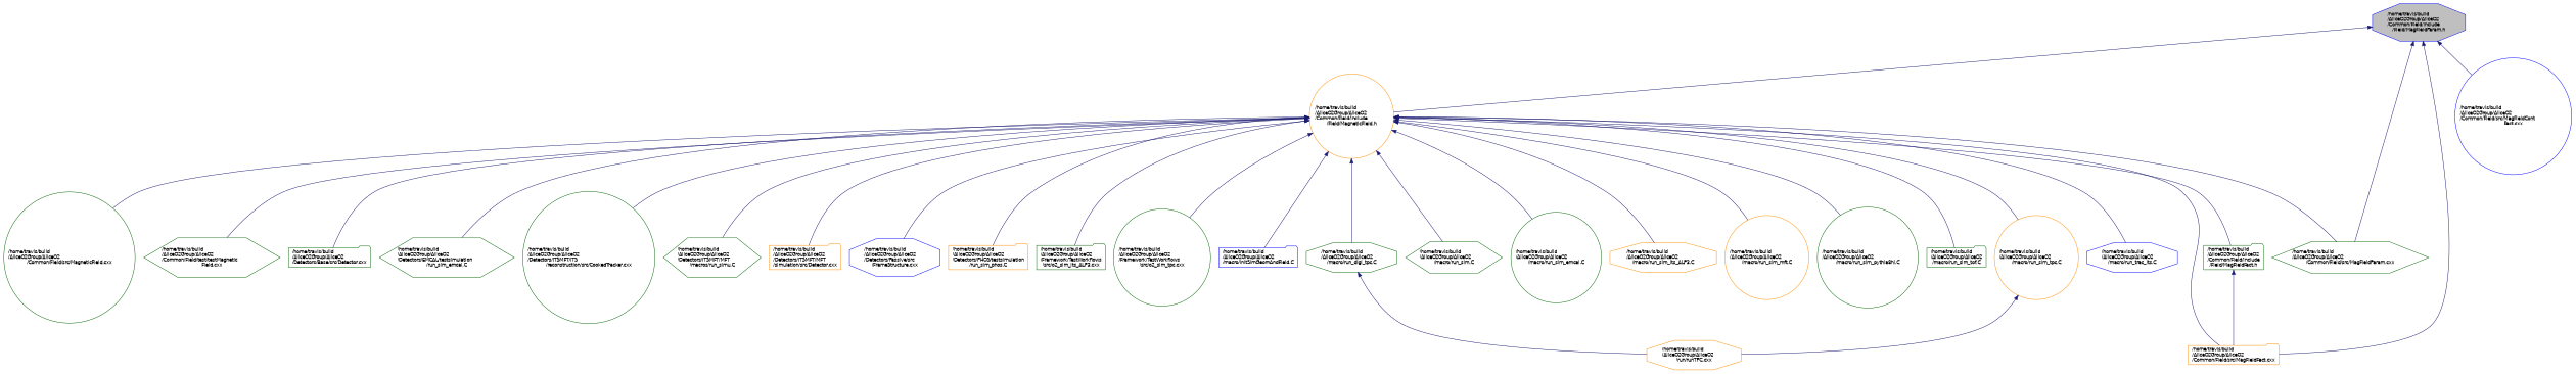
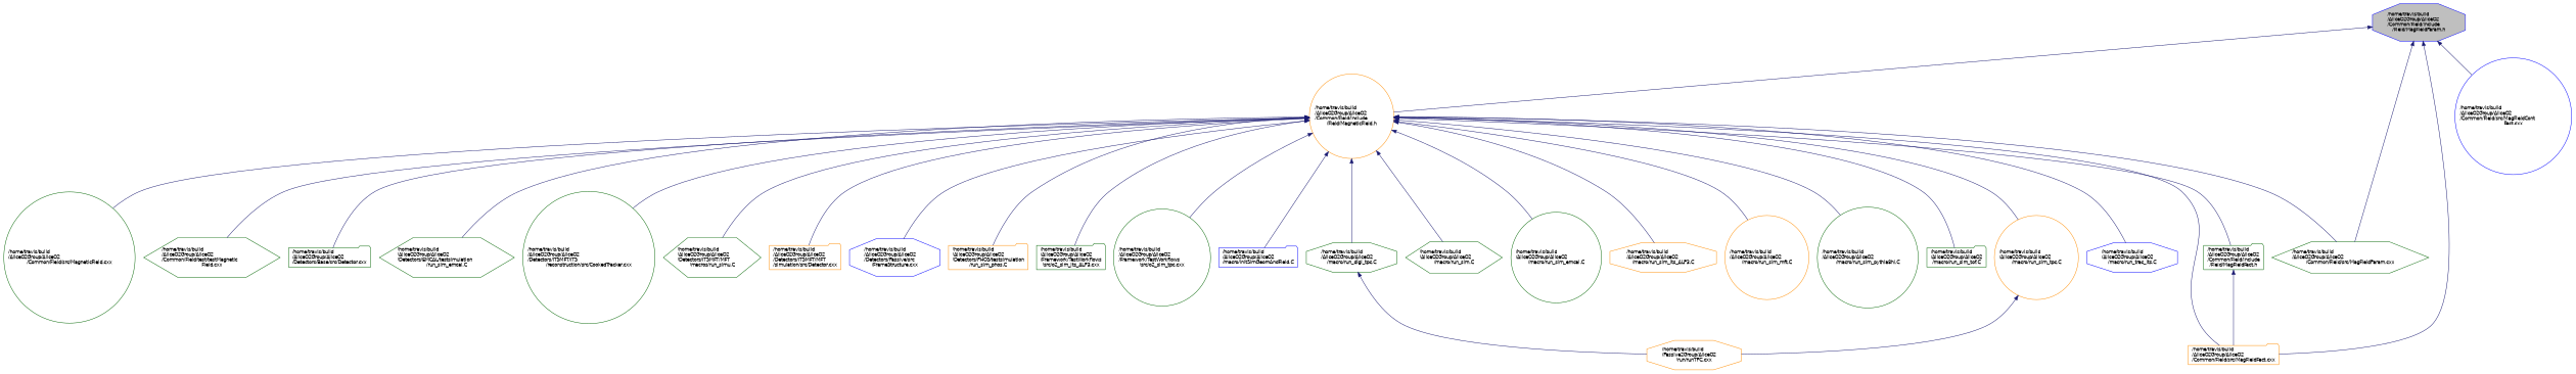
  digraph {
    node [color=darkgreen fontname=Helvetica fontsize=10 shape=circle]
    edge [color=midnightblue dir=back fontname=Helvetica fontsize=10 labelfontname=Helvetica labelfontsize=10 style=solid]
    n1 [color=blue fillcolor=grey75 fontcolor=black height=0.2 label="/home/travis/build\l/AliceO2Group/AliceO2\l/Common/Field/include\l/Field/MagFieldParam.h" shape=octagon style=filled width=0.4]
    n2 [color=darkorange height=0.2 label="/home/travis/build\l/AliceO2Group/AliceO2\l/Common/Field/include\l/Field/MagneticField.h" width=0.4]
    n3 [color=darkorange height=0.2 label="/home/travis/build\l/AliceO2Group/AliceO2\l/Common/Field/src/MagFieldFact.cxx" shape=folder width=0.4]
    n4 [height=0.2 label="/home/travis/build\l/AliceO2Group/AliceO2\l/Common/Field/src/MagFieldParam.cxx" shape=hexagon width=0.4]
    n5 [color=blue height=0.2 label="/home/travis/build\l/AliceO2Group/AliceO2\l/Common/Field/src/MagFieldCont\lFact.cxx" width=0.4]
    n6 [height=0.2 label="/home/travis/build\l/AliceO2Group/AliceO2\l/Common/Field/include\l/Field/MagFieldFact.h" shape=folder width=0.4]
    n7 [height=0.2 label="/home/travis/build\l/AliceO2Group/AliceO2\l/Common/Field/src/MagneticField.cxx" width=0.4]
    n8 [height=0.2 label="/home/travis/build\l/AliceO2Group/AliceO2\l/Common/Field/test/testMagnetic\lField.cxx" shape=hexagon width=0.4]
    n9 [height=0.2 label="/home/travis/build\l/AliceO2Group/AliceO2\l/Detectors/Base/src/Detector.cxx" shape=folder width=0.4]
    n10 [height=0.2 label="/home/travis/build\l/AliceO2Group/AliceO2\l/Detectors/EMCAL/testsimulation\l/run_sim_emcal.C" shape=hexagon width=0.4]
    n11 [height=0.2 label="/home/travis/build\l/AliceO2Group/AliceO2\l/Detectors/ITSMFT/ITS\l/reconstruction/src/CookedTracker.cxx" width=0.4]
    n12 [height=0.2 label="/home/travis/build\l/AliceO2Group/AliceO2\l/Detectors/ITSMFT/MFT\l/macros/run_simu.C" shape=hexagon width=0.4]
    n13 [color=darkorange height=0.2 label="/home/travis/build\l/AliceO2Group/AliceO2\l/Detectors/ITSMFT/MFT\l/simulation/src/Detector.cxx" shape=folder width=0.4]
    n14 [color=blue height=0.2 label="/home/travis/build\l/AliceO2Group/AliceO2\l/Detectors/Passive/src\l/FrameStructure.cxx" shape=octagon width=0.4]
    n15 [color=darkorange height=0.2 label="/home/travis/build\l/AliceO2Group/AliceO2\l/Detectors/PHOS/testsimulation\l/run_sim_phos.C" shape=folder width=0.4]
    n16 [height=0.2 label="/home/travis/build\l/AliceO2Group/AliceO2\l/Framework/TestWorkflows\l/src/o2_sim_its_ALP3.cxx" shape=folder width=0.4]
    n17 [height=0.2 label="/home/travis/build\l/AliceO2Group/AliceO2\l/Framework/TestWorkflows\l/src/o2_sim_tpc.cxx" width=0.4]
    n18 [color=blue height=0.2 label="/home/travis/build\l/AliceO2Group/AliceO2\l/macro/initSimGeomAndField.C" shape=folder width=0.4]
    n19 [height=0.2 label="/home/travis/build\l/AliceO2Group/AliceO2\l/macro/run_digi_tpc.C" shape=octagon width=0.4]
    n20 [height=0.2 label="/home/travis/build\l/AliceO2Group/AliceO2\l/macro/run_sim.C" shape=hexagon width=0.4]
    n21 [height=0.2 label="/home/travis/build\l/AliceO2Group/AliceO2\l/macro/run_sim_emcal.C" width=0.4]
    n22 [color=darkorange height=0.2 label="/home/travis/build\l/AliceO2Group/AliceO2\l/macro/run_sim_its_ALP3.C" shape=octagon width=0.4]
    n23 [color=darkorange height=0.2 label="/home/travis/build\l/AliceO2Group/AliceO2\l/macro/run_sim_mft.C" width=0.4]
    n24 [height=0.2 label="/home/travis/build\l/AliceO2Group/AliceO2\l/macro/run_sim_pythia8hi.C" width=0.4]
    n25 [height=0.2 label="/home/travis/build\l/AliceO2Group/AliceO2\l/macro/run_sim_tof.C" shape=folder width=0.4]
    n26 [color=darkorange height=0.2 label="/home/travis/build\l/AliceO2Group/AliceO2\l/macro/run_sim_tpc.C" width=0.4]
    n27 [color=blue height=0.2 label="/home/travis/build\l/AliceO2Group/AliceO2\l/macro/run_trac_its.C" shape=octagon width=0.4]
-   n28 [color=darkorange height=0.2 label="/home/travis/build\l/AliceO2Group/AliceO2\l/run/runTPC.cxx" shape=octagon width=0.4]
+   n28 [color=darkorange height=0.2 label="/home/travis/build\l/Passive2Group/AliceO2\l/run/runTPC.cxx" shape=octagon width=0.4]
    n1 -> n2
    n1 -> n3
    n1 -> n4
    n1 -> n5
    n2 -> n3
    n2 -> n4
    n2 -> n6
    n2 -> n7
    n2 -> n8
    n2 -> n9
    n2 -> n10
    n2 -> n11
    n2 -> n12
    n2 -> n13
    n2 -> n14
    n2 -> n15
    n2 -> n16
    n2 -> n17
    n2 -> n18
    n2 -> n19
    n2 -> n20
    n2 -> n21
    n2 -> n22
    n2 -> n23
    n2 -> n24
    n2 -> n25
    n2 -> n26
    n2 -> n27
    n6 -> n3
    n19 -> n28
    n26 -> n28
  }
